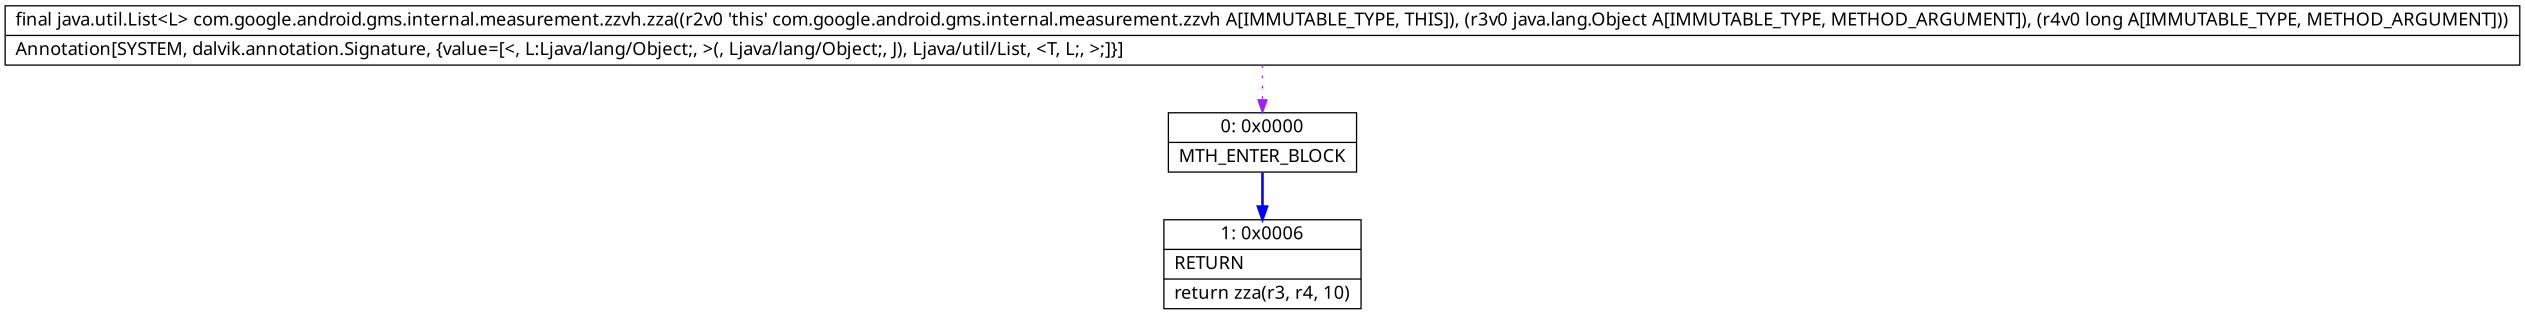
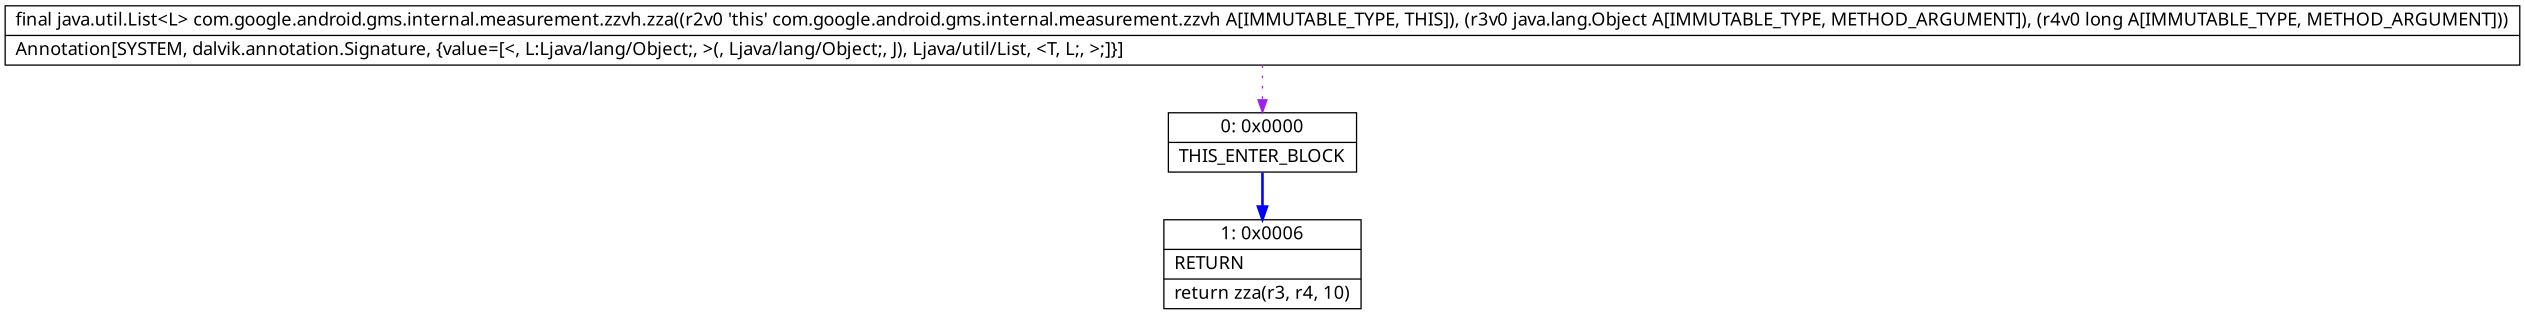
  digraph {
    fontname="Noto Sans"
    node [shape=record fontname="Noto Sans"]
    edge [fontname="Noto Sans"]
-   n1 [label="{0\:\ 0x0000|MTH_ENTER_BLOCK\l}"]
+   n1 [label="{0\:\ 0x0000|THIS_ENTER_BLOCK\l}"]
    n2 [label="{1\:\ 0x0006|RETURN\l|return zza(r3, r4, 10)\l}"]
    n3 [label="{final java.util.List\<L\> com.google.android.gms.internal.measurement.zzvh.zza((r2v0 'this' com.google.android.gms.internal.measurement.zzvh A[IMMUTABLE_TYPE, THIS]), (r3v0 java.lang.Object A[IMMUTABLE_TYPE, METHOD_ARGUMENT]), (r4v0 long A[IMMUTABLE_TYPE, METHOD_ARGUMENT]))  | Annotation[SYSTEM, dalvik.annotation.Signature, \{value=[\<, L:Ljava\/lang\/Object;, \>(, Ljava\/lang\/Object;, J), Ljava\/util\/List, \<T, L;, \>;]\}]\l}"]
    n1 -> n2 [color=blue style=bold]
    n3 -> n1 [color=purple style=dotted]
  }
